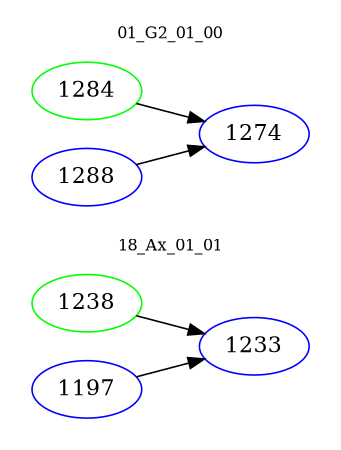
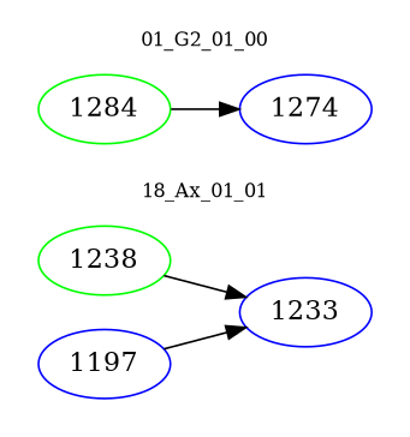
  digraph {
    rankdir=LR
    node [color=blue]
    edge [color=black]
    n1 [color=green label=1238]
    n2 [label=1233]
    n3 [label=1197]
    n4 [color=green label=1284]
-   n5 [label=1288]
    n6 [label=1274]
    subgraph cluster_1 {
      color=white
      fontsize=10
      label="18_Ax_01_01"
      n1
      n2
      n3
    }
    subgraph cluster_2 {
      color=white
      fontsize=10
      label="01_G2_01_00"
      n4
-     n5
      n6
    }
    n1 -> n2
    n3 -> n2
    n4 -> n6
-   n5 -> n6
  }
